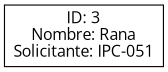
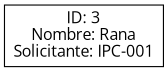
  digraph {
    rankdir=LR
    fontname="Open Sans"
-   n1 [label="{ID: 3\nNombre: Rana\nSolicitante: IPC-051}" shape=record fontname="Open Sans"]
+   n1 [label="{ID: 3\nNombre: Rana\nSolicitante: IPC-001}" shape=record fontname="Open Sans"]
  }
